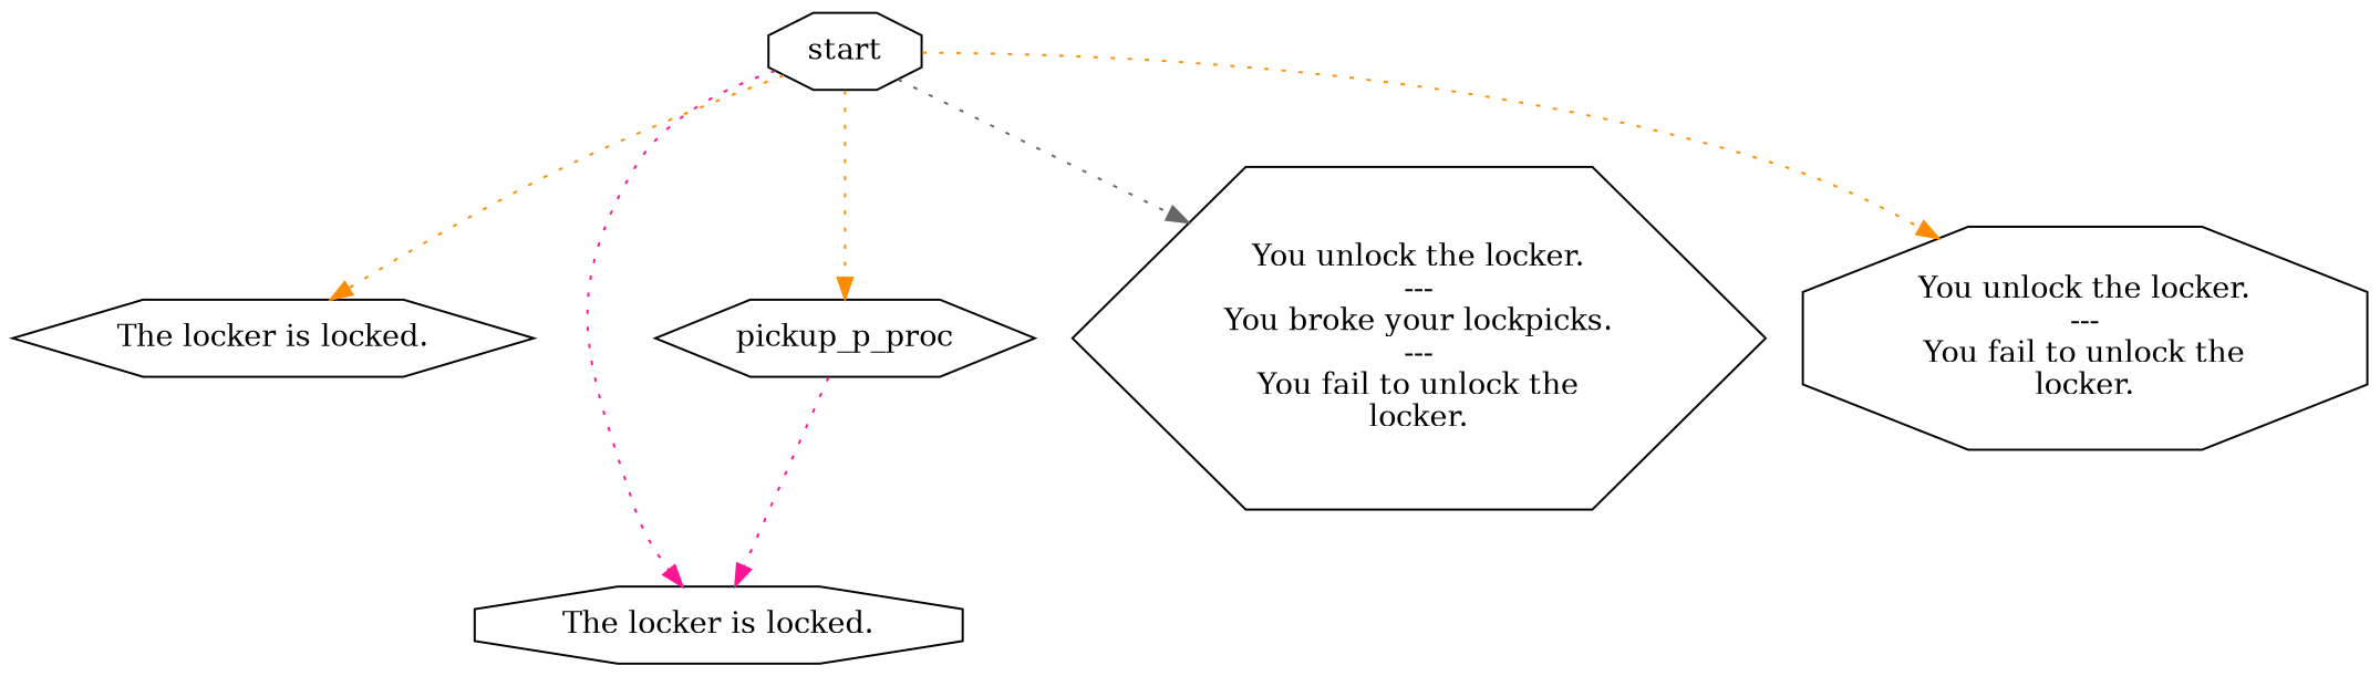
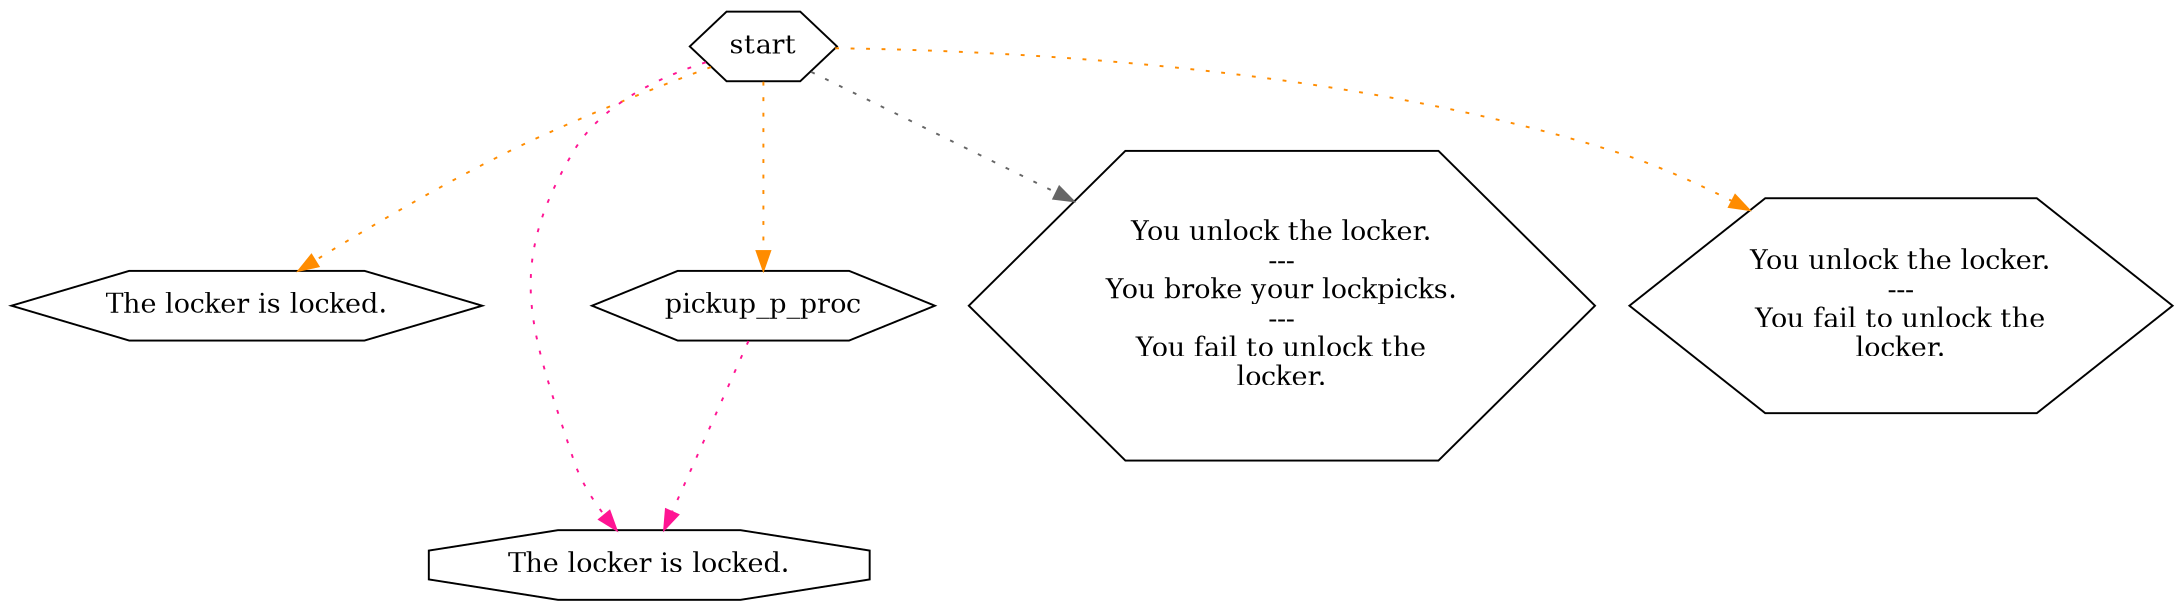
  digraph {
    node [color="#000000" fillcolor="#FFFFFF" shape=hexagon style=filled]
    edge [color=darkorange style=dotted]
    n1 [label="The locker is locked."]
-   start [shape=octagon]
+   start
    n3 [label="The locker is locked." shape=octagon]
    pickup_p_proc
    n5 [label="You unlock the locker.\n---\nYou broke your lockpicks.\n---\nYou fail to unlock the\nlocker."]
-   n6 [label="You unlock the locker.\n---\nYou fail to unlock the\nlocker." shape=octagon]
+   n6 [label="You unlock the locker.\n---\nYou fail to unlock the\nlocker."]
    start -> n1
    start -> n3 [color=deeppink]
    start -> pickup_p_proc
    start -> n5 [color=gray40]
    start -> n6
    pickup_p_proc -> n3 [color=deeppink]
  }
